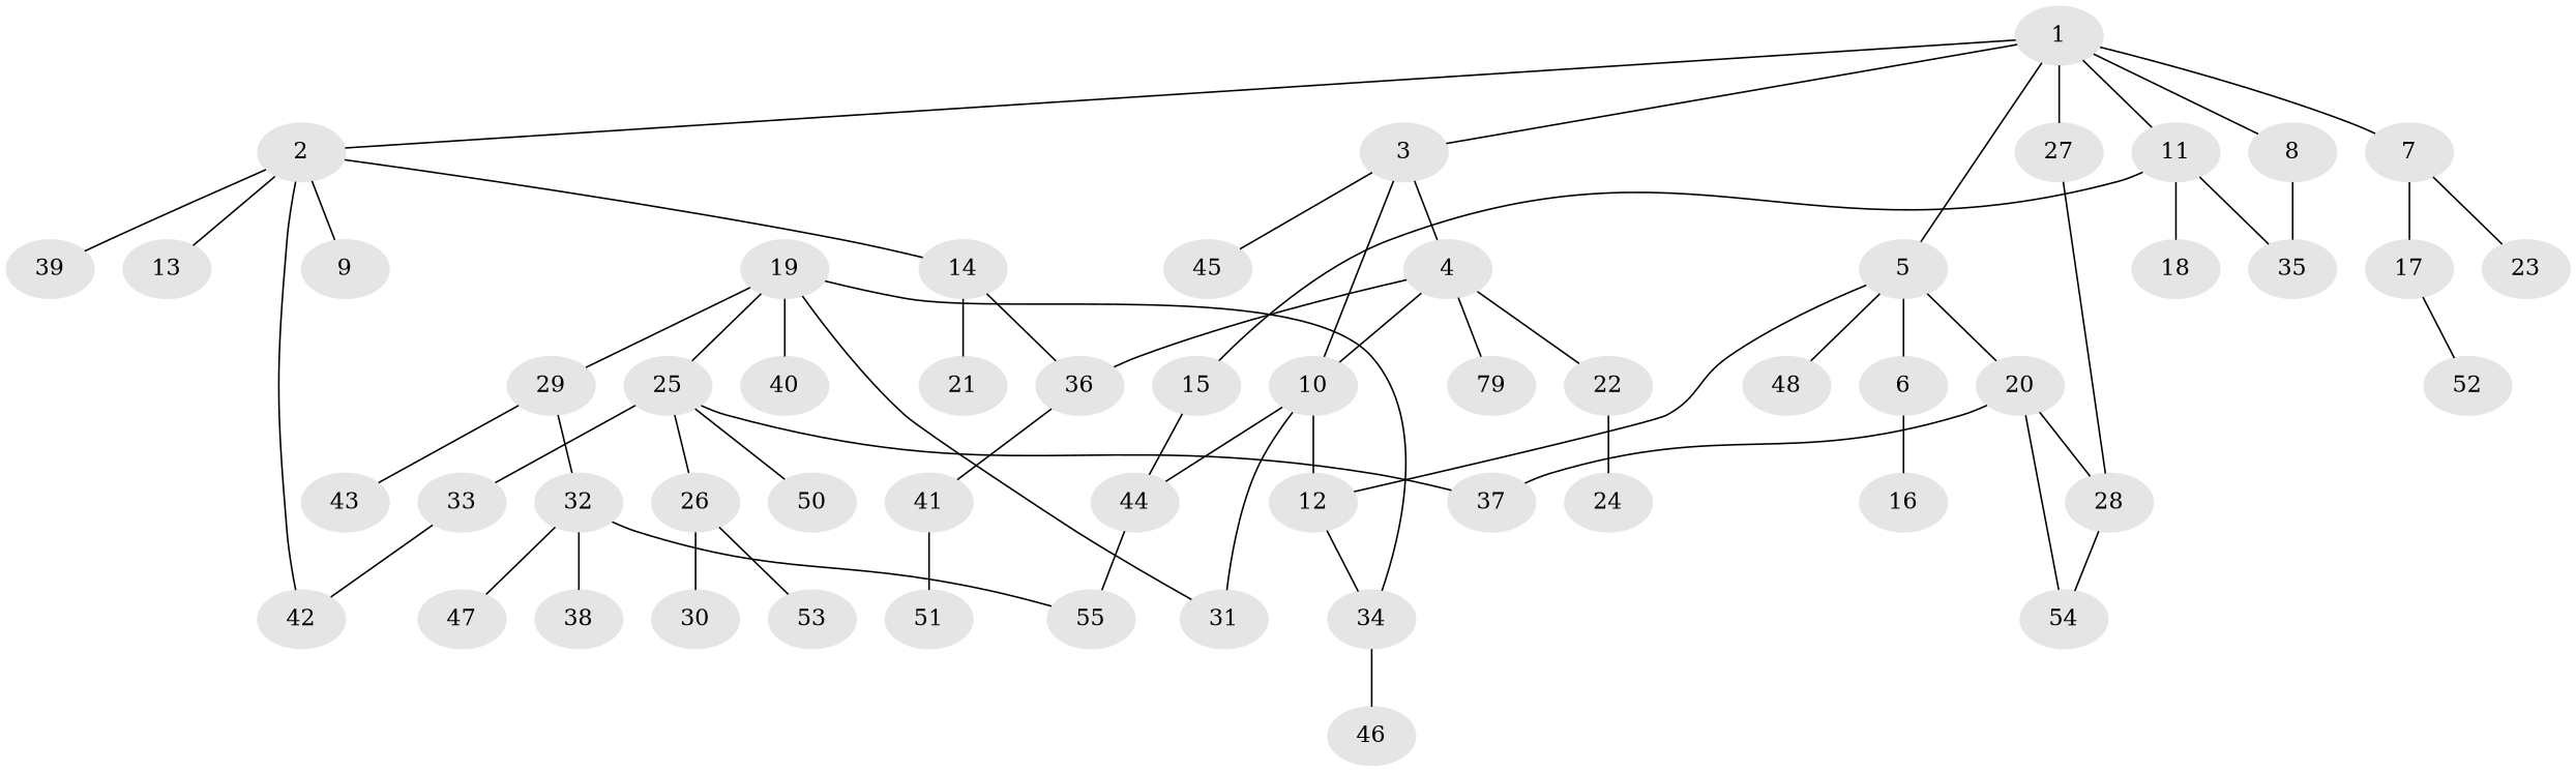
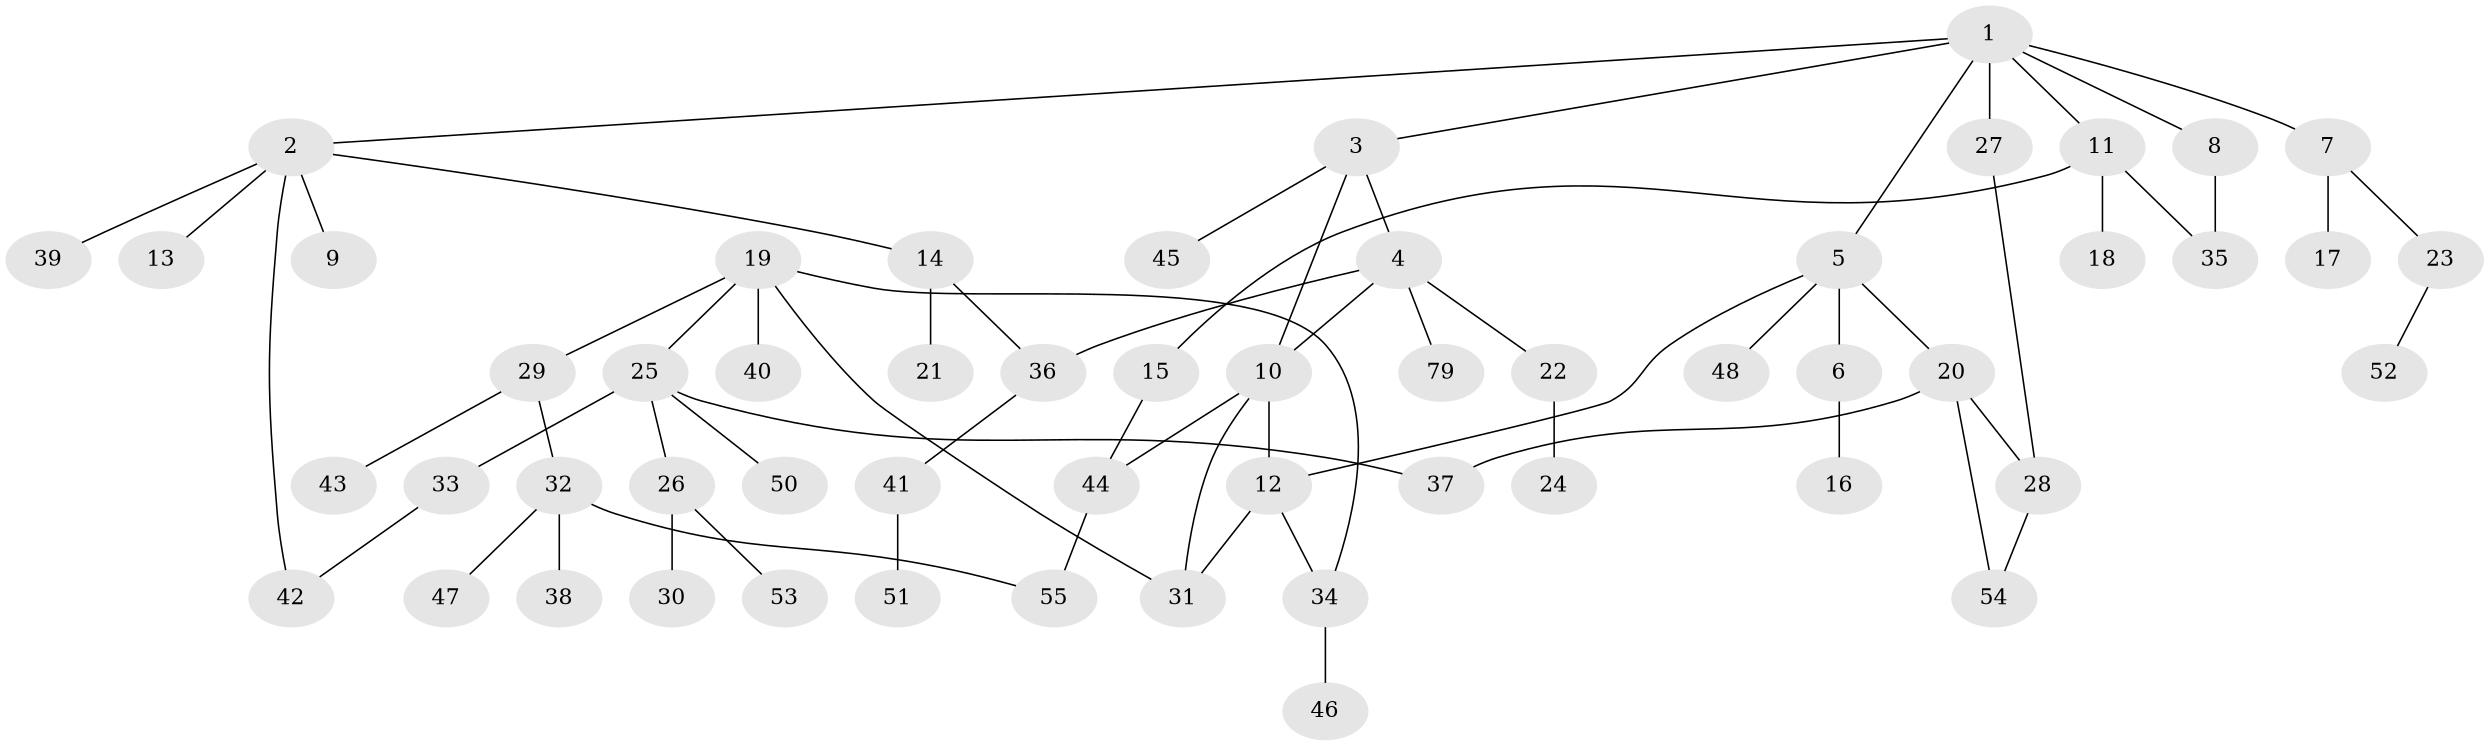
  graph {
    node [color=gray90 style=filled]
    1
    2
    3
    5
    7
    8
    11
    27
    9
    13
    14
    39
    42
    4
    10
    45
    6
    12
    20
    48
    17
    23
    35
    15
    18
    28
    36
    21
    22
    n30 [label=79]
    31
    44
    24
    41
    16
    34
    54
    37
    52
    55
    46
    19
    25
    29
    40
    50
    26
    33
    32
    43
    30
    53
    38
    47
    51
    1 -- 2
    1 -- 3
    1 -- 5
    1 -- 7
    1 -- 8
    1 -- 11
    1 -- 27
    2 -- 9
    2 -- 13
    2 -- 14
    2 -- 39
    2 -- 42
    3 -- 4
    3 -- 10
    3 -- 45
    5 -- 6
    5 -- 12
    5 -- 20
    5 -- 48
    7 -- 17
    7 -- 23
    8 -- 35
    11 -- 35
    11 -- 15
    11 -- 18
    27 -- 28
    14 -- 36
    14 -- 21
    4 -- 10
    4 -- 36
    4 -- 22
    4 -- n30
    10 -- 12
    10 -- 31
    10 -- 44
    6 -- 16
+   12 -- 31
    12 -- 34
    20 -- 28
    20 -- 54
    20 -- 37
-   17 -- 52
+   23 -- 52
    15 -- 44
    28 -- 54
    36 -- 41
    22 -- 24
    44 -- 55
    41 -- 51
    34 -- 46
    19 -- 31
    19 -- 34
    19 -- 25
    19 -- 29
    19 -- 40
    25 -- 37
    25 -- 50
    25 -- 26
    25 -- 33
    29 -- 32
    29 -- 43
    26 -- 30
    26 -- 53
    33 -- 42
    32 -- 55
    32 -- 38
    32 -- 47
  }
